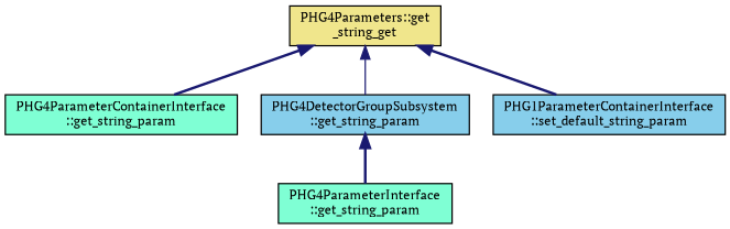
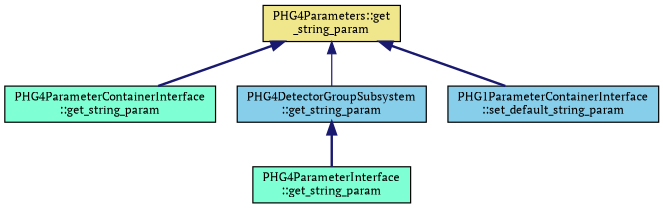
  digraph {
    fontname="PT Serif"
    rankdir=TB
    node [color=black fillcolor=aquamarine fontname="PT Serif" fontsize=10 shape=record style=filled]
    edge [color=midnightblue dir=back fontname="PT Serif" fontsize=10 labelfontname=FreeSans labelfontsize=10 style=bold]
-   n1 [fillcolor=khaki fontcolor=black height=0.2 label="PHG4Parameters::get\l_string_get" width=0.4]
+   n1 [fillcolor=khaki fontcolor=black height=0.2 label="PHG4Parameters::get\l_string_param" width=0.4]
    n2 [height=0.2 label="PHG4ParameterContainerInterface\l::get_string_param" width=0.4]
    n3 [fillcolor=skyblue height=0.2 label="PHG4DetectorGroupSubsystem\l::get_string_param" width=0.4]
    n4 [fillcolor=skyblue height=0.2 label="PHG1ParameterContainerInterface\l::set_default_string_param" width=0.4]
    n5 [height=0.2 label="PHG4ParameterInterface\l::get_string_param" width=0.4]
    n1 -> n2
    n1 -> n3 [style=solid]
    n1 -> n4
    n3 -> n5
  }
